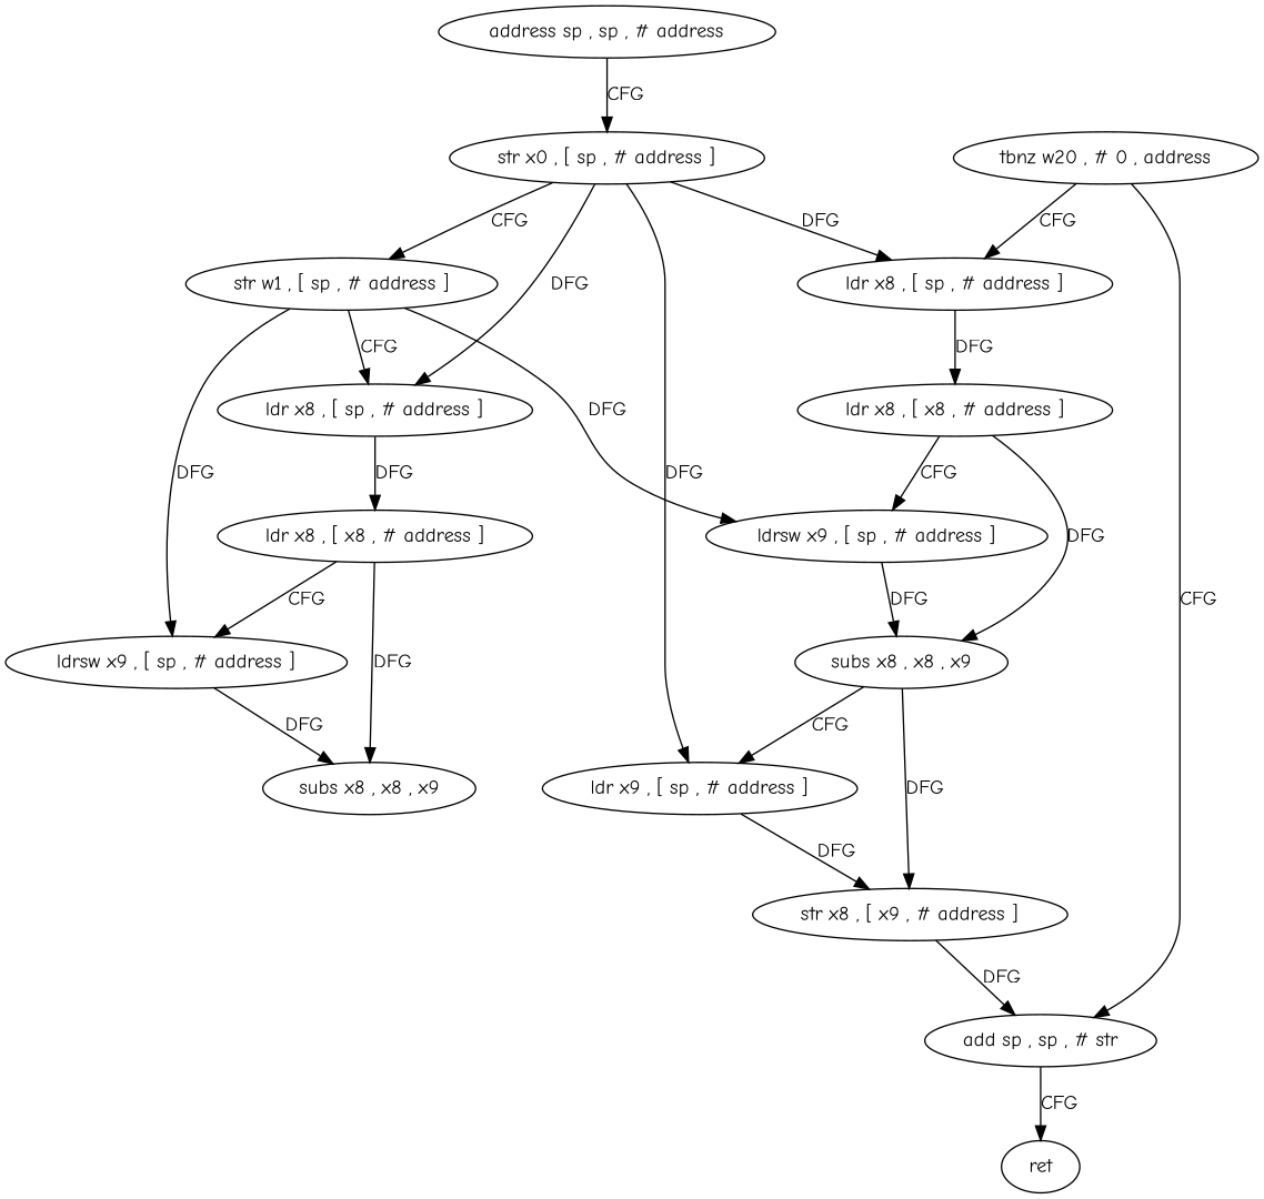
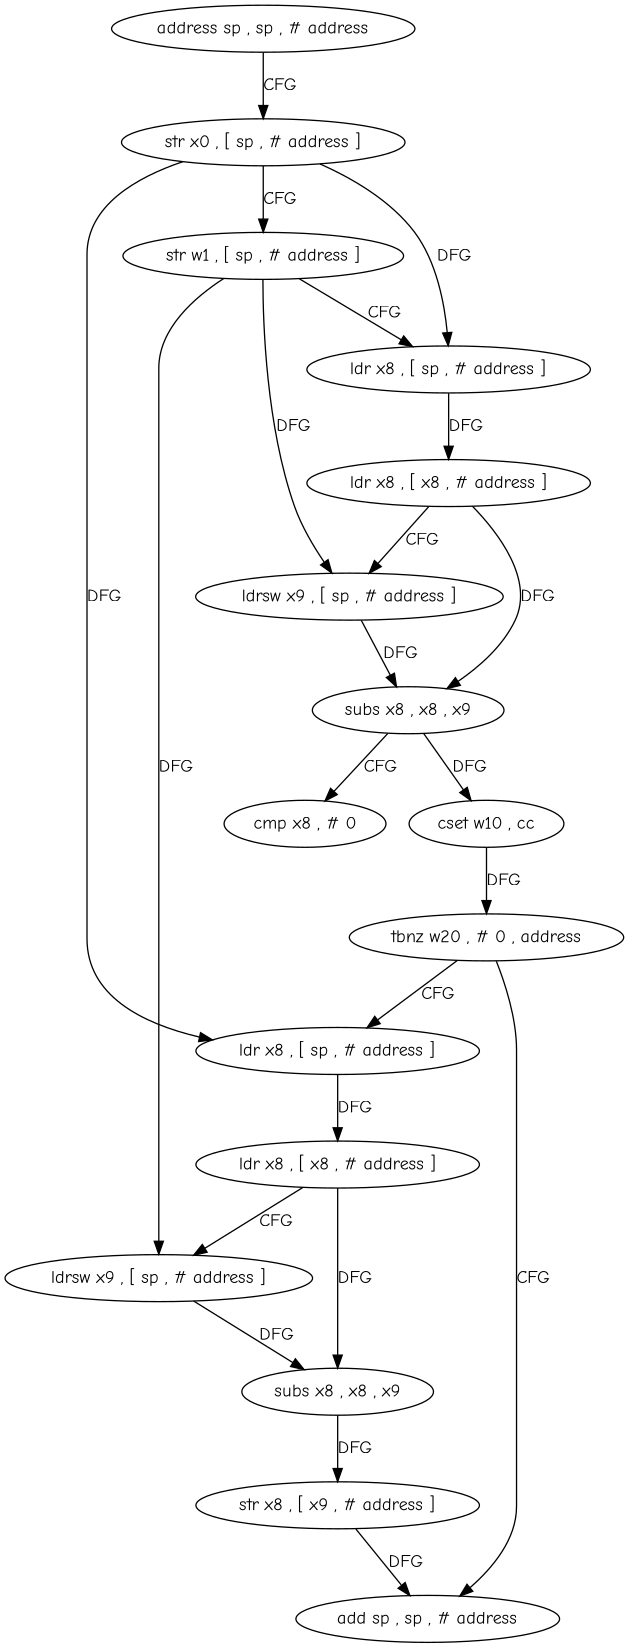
  digraph {
    fontname="Comic Neue"
    node [fontname="Comic Neue"]
    edge [fontname="Comic Neue"]
    n1 [label="address sp , sp , # address"]
    n2 [label="str x0 , [ sp , # address ]"]
    n3 [label="str w1 , [ sp , # address ]"]
    n4 [label="ldr x8 , [ sp , # address ]"]
    n5 [label="ldr x8 , [ sp , # address ]"]
-   n6 [label="ldr x9 , [ sp , # address ]"]
    n7 [label="ldrsw x9 , [ sp , # address ]"]
    n8 [label="ldrsw x9 , [ sp , # address ]"]
    n9 [label="ldr x8 , [ x8 , # address ]"]
    n10 [label="ldr x8 , [ x8 , # address ]"]
    n11 [label="str x8 , [ x9 , # address ]"]
    n12 [label="subs x8 , x8 , x9"]
    n13 [label="subs x8 , x8 , x9"]
+   n14 [label="cmp x8 , # 0"]
+   n15 [label="cset w10 , cc"]
    n16 [label="tbnz w20 , # 0 , address"]
-   n17 [label="add sp , sp , # str"]
-   n18 [label=ret]
+   n17 [label="add sp , sp , # address"]
    n1 -> n2 [label=CFG]
    n2 -> n3 [label=CFG]
    n2 -> n4 [label=DFG]
    n2 -> n5 [label=DFG]
-   n2 -> n6 [label=DFG]
    n3 -> n4 [label=CFG]
    n3 -> n7 [label=DFG]
    n3 -> n8 [label=DFG]
    n4 -> n9 [label=DFG]
    n5 -> n10 [label=DFG]
-   n6 -> n11 [label=DFG]
    n7 -> n12 [label=DFG]
    n8 -> n13 [label=DFG]
    n9 -> n7 [label=CFG]
    n9 -> n12 [label=DFG]
    n10 -> n8 [label=CFG]
    n10 -> n13 [label=DFG]
    n11 -> n17 [label=DFG]
-   n13 -> n6 [label=CFG]
+   n12 -> n14 [label=CFG]
+   n12 -> n15 [label=DFG]
    n13 -> n11 [label=DFG]
+   n15 -> n16 [label=DFG]
    n16 -> n5 [label=CFG]
    n16 -> n17 [label=CFG]
-   n17 -> n18 [label=CFG]
  }
